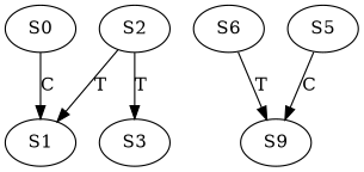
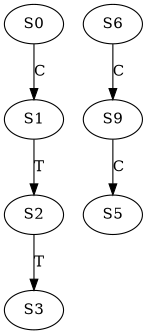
  strict digraph {
    S0
    S1
    S2
    S3
    n5 [label=S9]
    S6
    n7 [label=S5]
    S0 -> S1 [label=C]
-   S2 -> S1 [label=T]
+   S1 -> S2 [label=T]
    S2 -> S3 [label=T]
-   n7 -> n5 [label=C]
-   S6 -> n5 [label=T]
+   n5 -> n7 [label=C]
+   S6 -> n5 [label=C]
  }
